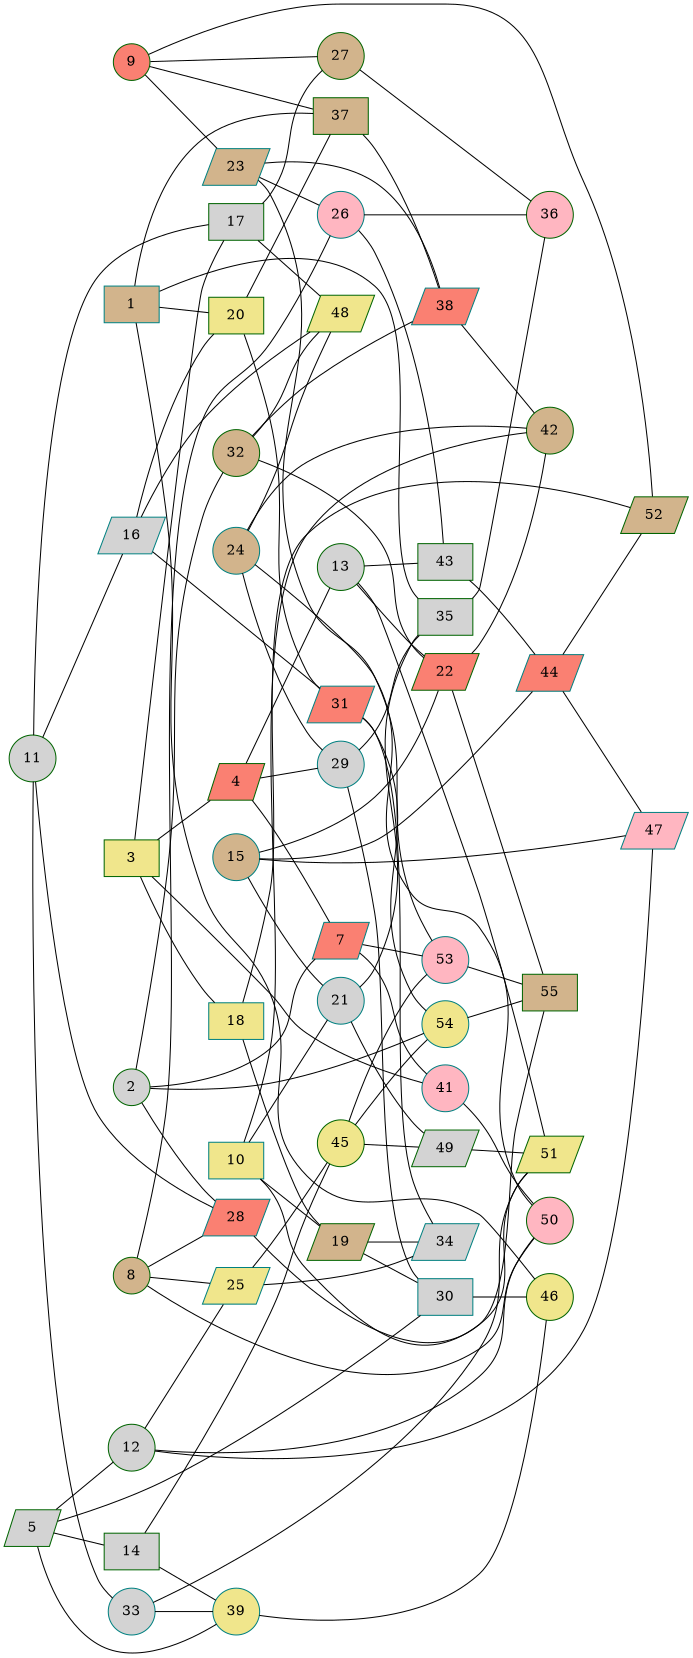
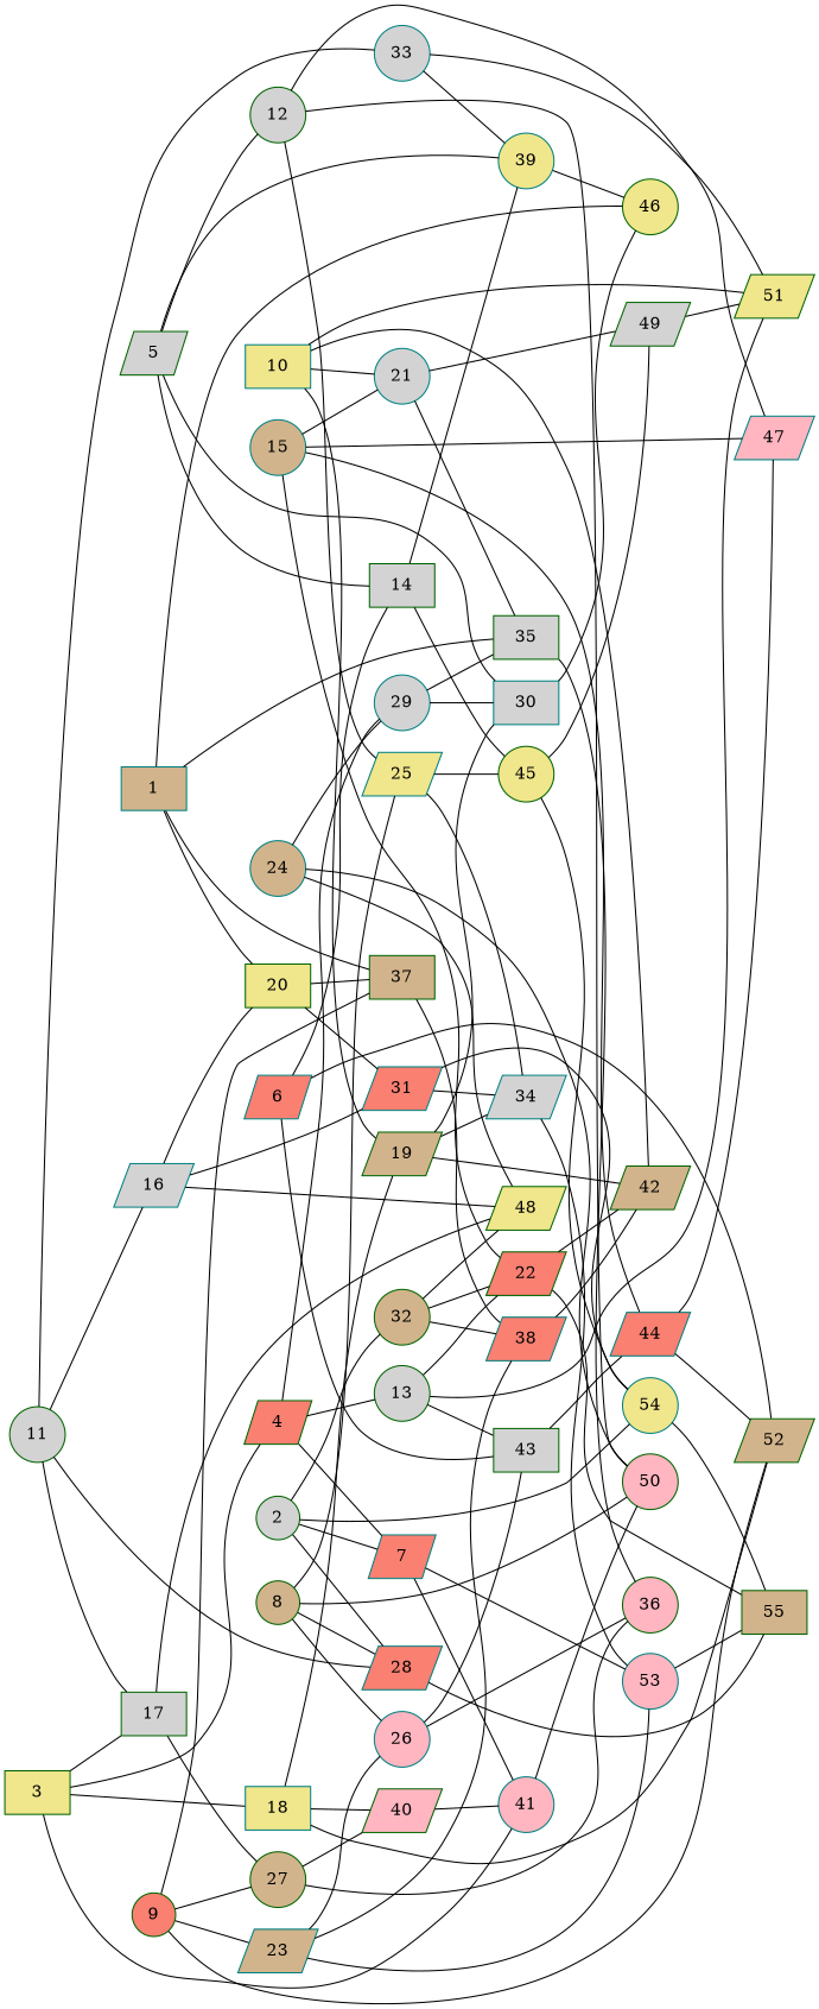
  graph {
    rankdir=LR
    node [color=darkgreen fillcolor=lightgrey shape=circle style=filled]
    1 [color=teal fillcolor=tan shape=box]
    20 [fillcolor=khaki shape=box]
    35 [shape=box]
    37 [fillcolor=tan shape=box]
    46 [fillcolor=khaki]
    31 [color=teal fillcolor=salmon shape=parallelogram]
    36 [fillcolor=lightpink]
    38 [color=teal fillcolor=salmon shape=parallelogram]
    7 [color=teal fillcolor=salmon shape=parallelogram]
    2
    28 [color=teal fillcolor=salmon shape=parallelogram]
    32 [fillcolor=tan]
    54 [color=teal fillcolor=khaki]
    41 [color=teal fillcolor=lightpink]
    53 [color=teal fillcolor=lightpink]
    55 [fillcolor=tan shape=box]
    22 [fillcolor=salmon shape=parallelogram]
    48 [fillcolor=khaki shape=parallelogram]
    3 [fillcolor=khaki shape=box]
    4 [fillcolor=salmon shape=parallelogram]
    17 [shape=box]
    18 [color=teal fillcolor=khaki shape=box]
    13
    29 [color=teal]
    27 [fillcolor=tan]
    52 [fillcolor=tan shape=parallelogram]
    19 [fillcolor=tan shape=parallelogram]
+   40 [fillcolor=lightpink shape=parallelogram]
    50 [fillcolor=lightpink]
    43 [shape=box]
    51 [fillcolor=khaki shape=parallelogram]
    30 [color=teal shape=box]
    5 [shape=parallelogram]
    12
    14 [shape=box]
    39 [color=teal fillcolor=khaki]
    47 [color=teal fillcolor=lightpink shape=parallelogram]
    25 [color=teal fillcolor=khaki shape=parallelogram]
    45 [fillcolor=khaki]
+   6 [color=teal fillcolor=salmon shape=parallelogram]
    44 [color=teal fillcolor=salmon shape=parallelogram]
    8 [fillcolor=tan]
    26 [color=teal fillcolor=lightpink]
    34 [color=teal shape=parallelogram]
    9 [fillcolor=salmon]
    23 [color=teal fillcolor=tan shape=parallelogram]
    10 [color=teal fillcolor=khaki shape=box]
    21 [color=teal]
-   42 [fillcolor=tan]
+   42 [fillcolor=tan shape=parallelogram]
    49 [shape=parallelogram]
    11
    16 [color=teal shape=parallelogram]
    33 [color=teal]
    15 [color=teal fillcolor=tan]
    24 [color=teal fillcolor=tan]
    1 -- 20
    1 -- 35
    1 -- 37
    1 -- 46
    20 -- 37
    20 -- 31
    35 -- 36
    37 -- 38
    31 -- 54
    31 -- 34
    38 -- 42
    7 -- 41
    7 -- 53
    2 -- 7
    2 -- 28
    2 -- 32
    2 -- 54
    28 -- 55
    32 -- 38
    32 -- 22
    32 -- 48
    54 -- 55
    41 -- 50
    53 -- 55
    22 -- 55
    22 -- 42
    3 -- 41
    3 -- 4
    3 -- 17
    3 -- 18
    4 -- 7
    4 -- 13
    4 -- 29
    17 -- 48
    17 -- 27
    18 -- 52
    18 -- 19
+   18 -- 40
    13 -- 22
    13 -- 43
    13 -- 51
    29 -- 35
    29 -- 30
    27 -- 36
+   27 -- 40
    19 -- 30
    19 -- 34
+   40 -- 41
    43 -- 44
    30 -- 46
    5 -- 30
    5 -- 12
    5 -- 14
    5 -- 39
    12 -- 50
    12 -- 47
    12 -- 25
    14 -- 39
    14 -- 45
    39 -- 46
    25 -- 45
    25 -- 34
    45 -- 54
    45 -- 49
+   6 -- 52
+   6 -- 43
+   6 -- 14
    44 -- 52
    44 -- 47
    8 -- 28
    8 -- 50
    8 -- 25
    8 -- 26
    26 -- 36
    26 -- 43
-   45 -- 53
+   34 -- 53
    9 -- 37
    9 -- 27
    9 -- 52
    9 -- 23
    23 -- 38
    23 -- 53
    23 -- 26
    10 -- 19
    10 -- 51
    10 -- 21
    10 -- 42
    21 -- 35
    21 -- 49
    49 -- 51
    11 -- 28
    11 -- 17
    11 -- 16
    11 -- 33
    16 -- 20
    16 -- 31
    16 -- 48
    33 -- 51
    33 -- 39
    15 -- 22
    15 -- 47
    15 -- 44
    15 -- 21
    24 -- 48
    24 -- 29
    24 -- 50
-   24 -- 42
+   19 -- 42
  }
